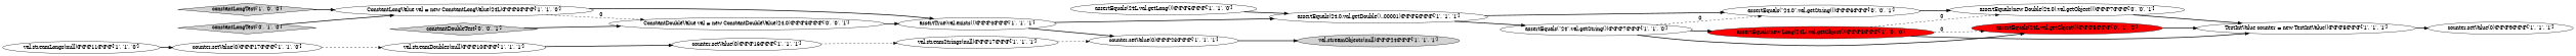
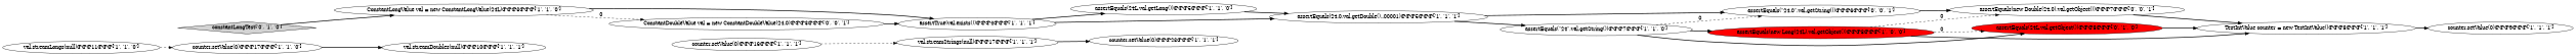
  digraph {
    rankdir=LR
    node [fillcolor=white shape=ellipse style=filled]
    edge [style=bold]
    n1 [fillcolor=red label="assertEquals(new Long(24L),val.getObject())@@@8@@@['1', '0', '0']"]
    n2 [fillcolor=red label="assertEquals(24L,val.getObject())@@@8@@@['0', '1', '0']"]
    n3 [label="assertEquals(new Double(24.0),val.getObject())@@@7@@@['0', '0', '1']"]
    n4 [label="TestIntValue counter = new TestIntValue()@@@8@@@['1', '1', '1']"]
    n5 [label="counter.setValue(0)@@@9@@@['1', '1', '1']"]
    n6 [label="counter.setValue(0)@@@17@@@['1', '1', '0']"]
    n7 [label="val.streamDoubles(null)@@@10@@@['1', '1', '1']"]
    n8 [label="counter.setValue(0)@@@16@@@['1', '1', '1']"]
    n9 [label="val.streamStrings(null)@@@17@@@['1', '1', '1']"]
    n10 [label="counter.setValue(0)@@@23@@@['1', '1', '1']"]
    n11 [label="ConstantDoubleValue val = new ConstantDoubleValue(24.0)@@@3@@@['0', '0', '1']"]
    n12 [label="assertTrue(val.exists())@@@4@@@['1', '1', '1']"]
    n13 [label="assertEquals(24.0,val.getDouble(),.00001)@@@5@@@['1', '1', '1']"]
    n14 [label="assertEquals(24L,val.getLong())@@@5@@@['1', '1', '0']"]
-   n15 [fillcolor=lightgray label="constantDoubleTest['0', '0', '1']" shape=diamond]
    n16 [label="val.streamLongs(null)@@@11@@@['1', '1', '0']"]
    n17 [label="assertEquals(\"24.0\",val.getString())@@@6@@@['0', '0', '1']"]
    n18 [label="assertEquals(\"24\",val.getString())@@@7@@@['1', '1', '0']"]
    n19 [fillcolor=lightgray label="constantLongTest['0', '1', '0']" shape=diamond]
    n20 [label="ConstantLongValue val = new ConstantLongValue(24L)@@@3@@@['1', '1', '0']"]
-   n21 [fillcolor=lightgray label="val.streamObjects(null)@@@24@@@['1', '1', '1']"]
-   n22 [fillcolor=lightgray label="constantLongTest['1', '0', '0']" shape=diamond]
    n1 -> n2 [label=0 style=dashed]
    n1 -> n3 [label=0 style=dashed]
    n1 -> n4
    n2 -> n4
    n3 -> n4
    n4 -> n5
-   n6 -> n7 [style=dashed]
-   n7 -> n8
+   n6 -> n7
    n8 -> n9 [style=dashed]
-   n9 -> n10 [style=dashed]
-   n10 -> n21
+   n9 -> n10
    n11 -> n12
    n12 -> n13
-   n12 -> n10
+   n12 -> n14
    n13 -> n17
    n13 -> n18
    n14 -> n13
-   n15 -> n11
-   n16 -> n6
+   n16 -> n6 [style=dashed]
    n17 -> n3
    n18 -> n1
    n18 -> n2
    n18 -> n17 [label=0 style=dashed]
    n19 -> n20
    n20 -> n11 [label=0 style=dashed]
    n20 -> n12
-   n22 -> n20
  }
